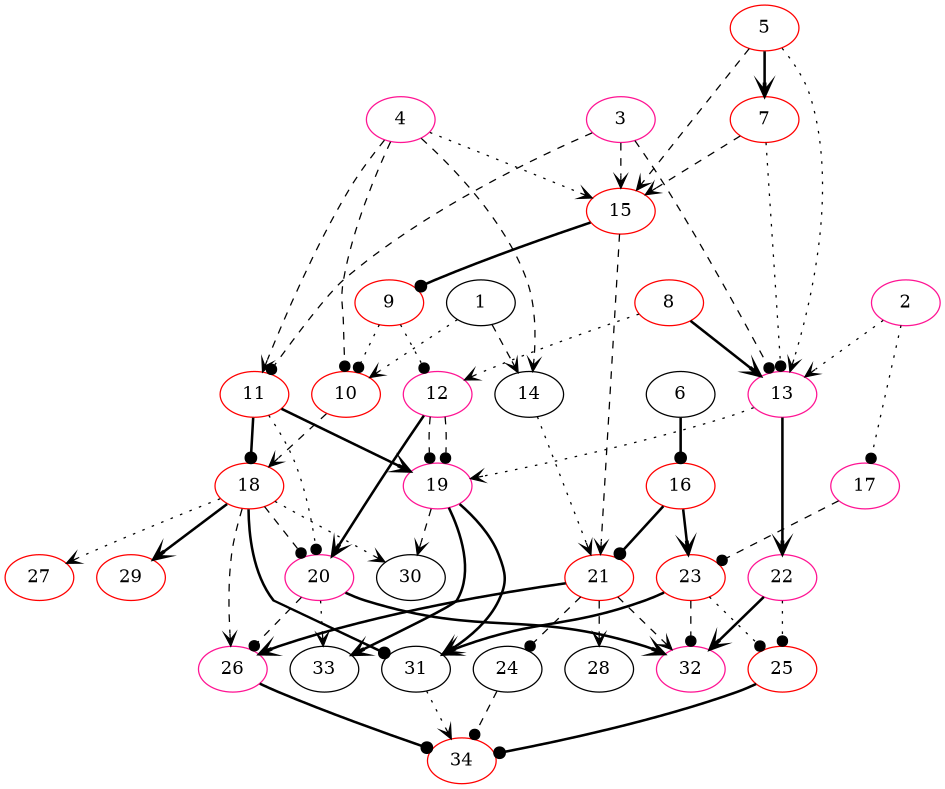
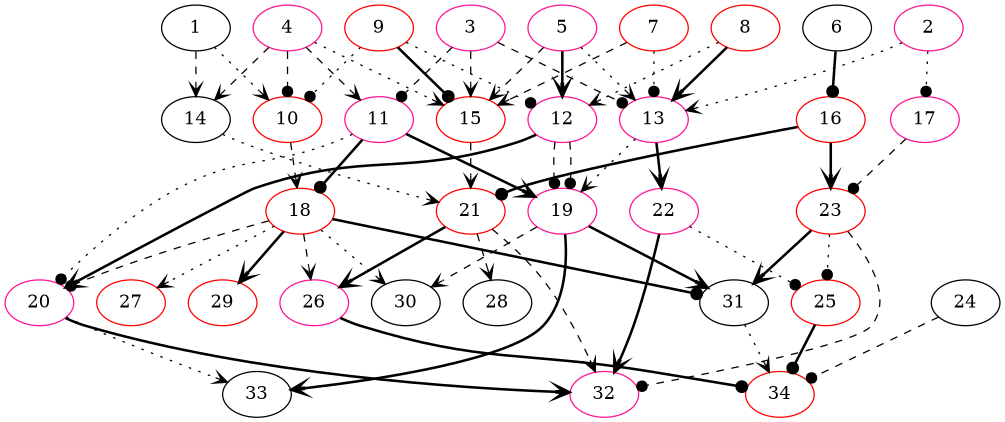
  digraph {
    node [alpha=0.16 color=red]
    edge [arrowhead=vee style=dashed]
    1 [alpha=0.15 color=black expect_size=2923100192435642]
    10 [alpha=0.07 expect_size=558166212934662080]
    14 [alpha=0.14 color=black expect_size=1795514261745600]
    18 [alpha=0.02 expect_size=1032552195274594844672]
    21 [alpha=0.11 expect_size=291917156380022208]
    20 [color=deeppink expect_size=11244003935669456]
    26 [alpha=0.15 color=deeppink expect_size=17967060374884890]
    27 [alpha=0.19 expect_size=1001292808034237056]
    29 [alpha=0.15 expect_size=49020271824023322624]
    30 [alpha=0.15 color=black expect_size=40137896907112920]
    31 [alpha=0.14 color=black expect_size=977515309710360707072]
    33 [alpha=0.10 color=black expect_size=10732463106165833728]
    32 [alpha=0.04 color=deeppink expect_size=50504635641866747904]
    24 [color=black expect_size=5232070885870927872]
    28 [color=black expect_size=16213564832535218]
    2 [alpha=0.07 color=deeppink expect_size=616536474766620491776]
    13 [alpha=0.19 color=deeppink expect_size=10834102440661518]
    17 [alpha=0.08 color=deeppink expect_size=23264232562174328]
    19 [alpha=0.09 color=deeppink expect_size=165847894392307712000]
    22 [alpha=0.08 color=deeppink expect_size=735676056143790592]
    23 [expect_size=10323676754693564]
    25 [alpha=0.15 expect_size=8298336791300145152]
    3 [alpha=0.10 color=deeppink expect_size=6599171932118392]
-   11 [expect_size=376038381693863424]
+   11 [color=deeppink expect_size=376038381693863424]
    15 [alpha=0.19 expect_size=22405151336818300]
    4 [alpha=0.01 color=deeppink expect_size=600753540450878720]
-   5 [alpha=0.02 expect_size=1726009086299598336]
+   5 [alpha=0.02 color=deeppink expect_size=1726009086299598336]
    12 [alpha=0.19 color=deeppink expect_size=157914844121048960]
    6 [color=black expect_size=17072568143847842]
    16 [alpha=0.01 expect_size=3041851706714743296]
    7 [alpha=0.02 expect_size=341003702717206495232]
    8 [alpha=0.07 expect_size=149470517474542528]
    9 [alpha=0.14 expect_size=135052824989034688]
    34 [alpha=0.05 expect_size=32607861859461604]
    1 -> 10 [style=dotted]
    1 -> 14
    10 -> 18
    14 -> 21 [style=dotted]
    18 -> 20 [arrowhead=dot]
    18 -> 26
    18 -> 27 [style=dotted]
    18 -> 29 [style=bold]
    18 -> 30 [style=dotted]
    18 -> 31 [arrowhead=dot style=bold]
    21 -> 26 [style=bold]
    21 -> 32
-   21 -> 24 [arrowhead=dot]
    21 -> 28
-   20 -> 26 [arrowhead=dot]
    20 -> 33 [style=dotted]
    20 -> 32 [style=bold]
    26 -> 34 [arrowhead=dot style=bold]
    31 -> 34 [style=dotted]
    24 -> 34 [arrowhead=dot]
    2 -> 13 [style=dotted]
    2 -> 17 [arrowhead=dot style=dotted]
    13 -> 19 [style=dotted]
    13 -> 22 [style=bold]
    17 -> 23 [arrowhead=dot]
    19 -> 30
    19 -> 31 [style=bold]
    19 -> 33 [style=bold]
    22 -> 32 [style=bold]
    22 -> 25 [arrowhead=dot style=dotted]
    23 -> 31 [style=bold]
    23 -> 32 [arrowhead=dot]
    23 -> 25 [arrowhead=dot style=dotted]
    25 -> 34 [arrowhead=dot style=bold]
    3 -> 13 [arrowhead=dot]
    3 -> 11 [arrowhead=dot]
    3 -> 15
    11 -> 18 [arrowhead=dot style=bold]
    11 -> 20 [arrowhead=dot style=dotted]
    11 -> 19 [style=bold]
    15 -> 21
    4 -> 10 [arrowhead=dot]
    4 -> 14
    4 -> 11
    4 -> 15 [style=dotted]
    5 -> 13 [style=dotted]
    5 -> 15
-   5 -> 7 [style=bold]
+   5 -> 12 [style=bold]
    12 -> 20 [style=bold]
    12 -> 19 [arrowhead=dot]
    12 -> 19 [arrowhead=dot]
    6 -> 16 [arrowhead=dot style=bold]
    16 -> 21 [arrowhead=dot style=bold]
    16 -> 23 [style=bold]
    7 -> 13 [arrowhead=dot style=dotted]
    7 -> 15
    8 -> 13 [style=bold]
    8 -> 12 [style=dotted]
    9 -> 10 [arrowhead=dot style=dotted]
-   15 -> 9 [arrowhead=dot style=bold]
+   9 -> 15 [arrowhead=dot style=bold]
    9 -> 12 [arrowhead=dot style=dotted]
  }
